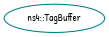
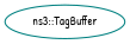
  digraph {
    rankdir=TB
    fontname="Patrick Hand"
-   n1 [color=teal fillcolor=white fontname="Patrick Hand" fontsize=10 height=0.2 label="ns4::TagBuffer" shape=ellipse style=filled width=0.4]
+   n1 [color=teal fillcolor=white fontname="Patrick Hand" fontsize=10 height=0.2 label="ns3::TagBuffer" shape=ellipse style=filled width=0.4]
  }
